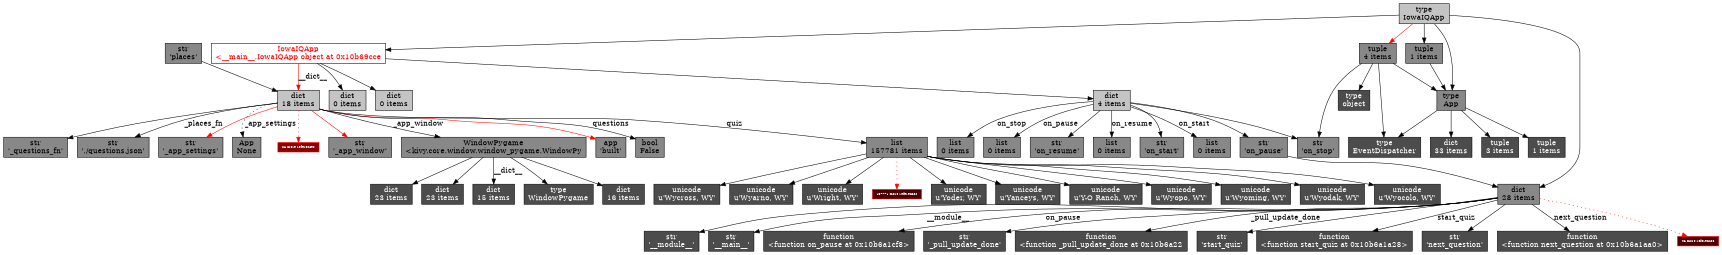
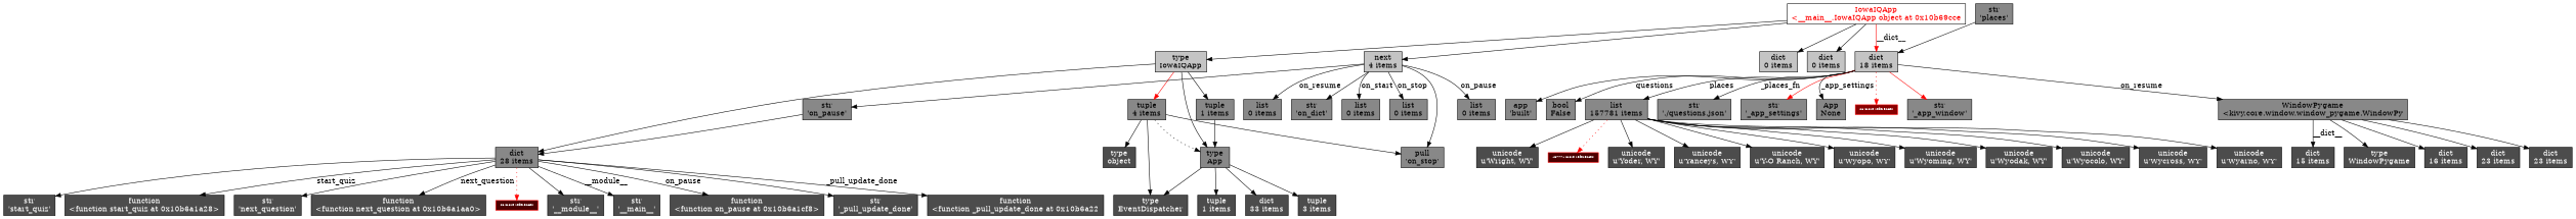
  digraph {
    node [fillcolor="0,0,0.3" fontcolor=white shape=box style=filled]
    n1 [fillcolor="0,0,1" fontcolor=red label="IowaIQApp\n<__main__.IowaIQApp object at 0x10b69cce"]
    n2 [fillcolor="0,0,0.766667" label="dict\n18 items" fontcolor=""]
    n3 [fillcolor="0,0,0.766667" label="type\nIowaIQApp" fontcolor=""]
-   n4 [fillcolor="0,0,0.766667" label="dict\n4 items" fontcolor=""]
+   n4 [fillcolor="0,0,0.766667" label="next\n4 items" fontcolor=""]
    n5 [fillcolor="0,0,0.766667" label="dict\n0 items" fontcolor=""]
    n6 [fillcolor="0,0,0.766667" label="dict\n0 items" fontcolor=""]
    n7 [fillcolor="0,0,0.533333" label="str\n'_app_window'" fontcolor=""]
    n8 [fillcolor="0,0,0.533333" label="WindowPygame\n<kivy.core.window.window_pygame.WindowPy" fontcolor=""]
    n9 [fillcolor="0,0,0.533333" label="app\n'built'" fontcolor=""]
    n10 [fillcolor="0,0,0.533333" label="bool\nFalse" fontcolor=""]
    n11 [fillcolor="0,0,0.533333" label="list\n157781 items" fontcolor=""]
-   n12 [fillcolor="0,0,0.533333" label="str\n'_questions_fn'" fontcolor=""]
    n13 [fillcolor="0,0,0.533333" label="str\n'./questions.json'" fontcolor=""]
    n14 [fillcolor="0,0,0.533333" label="str\n'_app_settings'" fontcolor=""]
    n15 [fillcolor="0,0,0.533333" label="App\nNone" fontcolor=""]
    n16 [color=red fillcolor="0,1,0.533333" fontsize=6 height=0.25 label="26 more references"]
    n17 [fillcolor="0,0,0.533333" label="dict\n28 items" fontcolor=""]
    n18 [fillcolor="0,0,0.533333" label="tuple\n4 items" fontcolor=""]
    n19 [fillcolor="0,0,0.533333" label="tuple\n1 items" fontcolor=""]
    n20 [fillcolor="0,0,0.533333" label="type\nApp" fontcolor=""]
-   n21 [fillcolor="0,0,0.533333" label="str\n'on_stop'" fontcolor=""]
+   n21 [fillcolor="0,0,0.533333" label="pull\n'on_stop'" fontcolor=""]
    n22 [fillcolor="0,0,0.533333" label="list\n0 items" fontcolor=""]
    n23 [fillcolor="0,0,0.533333" label="str\n'on_pause'" fontcolor=""]
    n24 [fillcolor="0,0,0.533333" label="list\n0 items" fontcolor=""]
-   n25 [fillcolor="0,0,0.533333" label="str\n'on_resume'" fontcolor=""]
    n26 [fillcolor="0,0,0.533333" label="list\n0 items" fontcolor=""]
-   n27 [fillcolor="0,0,0.533333" label="str\n'on_start'" fontcolor=""]
+   n27 [fillcolor="0,0,0.533333" label="str\n'on_dict'" fontcolor=""]
    n28 [fillcolor="0,0,0.533333" label="list\n0 items" fontcolor=""]
    n29 [label="dict\n15 items"]
    n30 [label="type\nWindowPygame"]
    n31 [label="dict\n16 items"]
    n32 [label="dict\n23 items"]
    n33 [label="dict\n23 items"]
    n34 [fillcolor="0,0,0.533333" label="str\n'places'" fontcolor=""]
    n35 [label="unicode\nu'Yoder, WY'"]
    n36 [label="unicode\nu'Yanceys, WY'"]
    n37 [label="unicode\nu'Y-O Ranch, WY'"]
    n38 [label="unicode\nu'Wyopo, WY'"]
    n39 [label="unicode\nu'Wyoming, WY'"]
    n40 [label="unicode\nu'Wyodak, WY'"]
    n41 [label="unicode\nu'Wyocolo, WY'"]
    n42 [label="unicode\nu'Wycross, WY'"]
    n43 [label="unicode\nu'Wyarno, WY'"]
    n44 [label="unicode\nu'Wright, WY'"]
    n45 [color=red fillcolor="0,1,0.3" fontsize=6 height=0.25 label="157771 more references"]
    n46 [label="str\n'__module__'"]
    n47 [label="str\n'__main__'"]
    n48 [label="function\n<function on_pause at 0x10b6a1cf8>"]
    n49 [label="str\n'_pull_update_done'"]
    n50 [label="function\n<function _pull_update_done at 0x10b6a22"]
    n51 [label="str\n'start_quiz'"]
    n52 [label="function\n<function start_quiz at 0x10b6a1a28>"]
    n53 [label="str\n'next_question'"]
    n54 [label="function\n<function next_question at 0x10b6a1aa0>"]
    n55 [color=red fillcolor="0,1,0.3" fontsize=6 height=0.25 label="46 more references"]
    n56 [label="type\nobject"]
    n57 [label="type\nEventDispatcher"]
    n58 [label="dict\n33 items"]
    n59 [label="tuple\n3 items"]
    n60 [label="tuple\n1 items"]
    n1 -> n2 [color=red label=__dict__ weight=10]
-   n3 -> n1
+   n1 -> n3
    n1 -> n4
    n1 -> n5
    n1 -> n6
    n2 -> n7 [color=red]
-   n2 -> n8 [label=_app_window weight=2]
-   n2 -> n9 [color=red]
+   n2 -> n8 [label=on_resume weight=2]
+   n2 -> n9
    n2 -> n10 [label=questions weight=2]
-   n2 -> n11 [label=quiz weight=2]
-   n2 -> n12
+   n2 -> n11 [label=places weight=2]
    n2 -> n13 [label=_places_fn weight=2]
    n2 -> n14 [color=red]
-   n2 -> n15 [label=_app_settings weight=2 style=dotted]
+   n2 -> n15 [label=_app_settings weight=2]
    n2 -> n16 [color=red style=dotted weight=10]
    n3 -> n17
    n3 -> n18 [color=red]
    n3 -> n19
    n3 -> n20
    n4 -> n21
    n4 -> n22 [label=on_stop weight=2]
    n4 -> n23
    n4 -> n24 [label=on_pause weight=2]
-   n4 -> n25
    n4 -> n26 [label=on_resume weight=2]
    n4 -> n27
    n4 -> n28 [label=on_start weight=2]
    n8 -> n29 [label=__dict__ weight=10]
    n8 -> n30
    n8 -> n31
    n8 -> n32
    n8 -> n33
    n11 -> n35
    n11 -> n36
    n11 -> n37
    n11 -> n38
    n11 -> n39
    n11 -> n40
    n11 -> n41
    n11 -> n42
    n11 -> n43
    n11 -> n44
    n11 -> n45 [color=red style=dotted weight=10]
    n17 -> n46
    n17 -> n47 [label=__module__ weight=2]
    n17 -> n48 [label=on_pause weight=2]
    n17 -> n49
    n17 -> n50 [label=_pull_update_done weight=2]
    n17 -> n51
    n17 -> n52 [label=start_quiz weight=2]
    n17 -> n53
    n17 -> n54 [label=next_question weight=2]
    n17 -> n55 [color=red style=dotted weight=10]
-   n18 -> n20
+   n18 -> n20 [style=dotted]
    n18 -> n21
    n18 -> n56
    n18 -> n57
    n19 -> n20
    n20 -> n57
    n20 -> n58
    n20 -> n59
    n20 -> n60
    n23 -> n17
    n34 -> n2
  }
